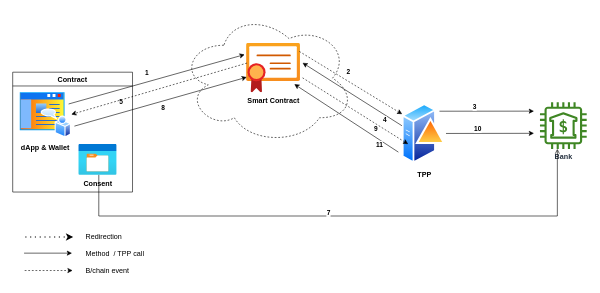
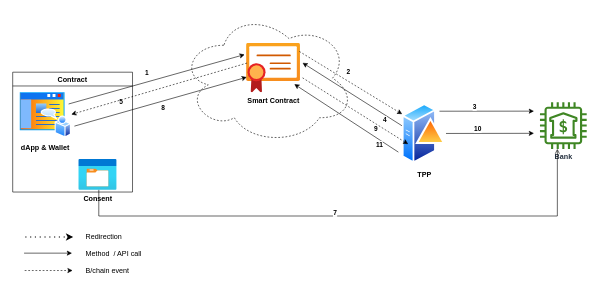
  <mxCell id="0" />
  <mxCell id="1" parent="0" />
  <mxCell id="2" value="" style="ellipse;shape=cloud;whiteSpace=wrap;html=1;dashed=1;" vertex="1" parent="1"><mxGeometry x="300" y="20" width="290" height="220" as="geometry" /></mxCell>
  <mxCell id="3" value="Contract" style="swimlane;" vertex="1" parent="1"><mxGeometry x="20" y="120" width="200" height="200" as="geometry" /></mxCell>
  <mxCell id="4" value="dApp &amp;amp; Wallet" style="aspect=fixed;perimeter=ellipsePerimeter;html=1;align=center;shadow=0;dashed=0;spacingTop=3;image;image=img/lib/active_directory/home_page.svg;fontStyle=1" vertex="1" parent="3"><mxGeometry x="10" y="31" width="87.78" height="79" as="geometry" /></mxCell>
- <mxCell id="5" value="Consent" style="aspect=fixed;html=1;points=[];align=center;image;fontSize=12;image=img/lib/azure2/general/Storage_Container.svg;fontStyle=1" vertex="1" parent="3"><mxGeometry x="110" y="120" width="64" height="52" as="geometry" /></mxCell>
+ <mxCell id="5" value="Consent" style="aspect=fixed;html=1;points=[];align=center;image;fontSize=12;image=img/lib/azure2/general/Storage_Container.svg;fontStyle=1" vertex="1" parent="3"><mxGeometry x="110" y="145" width="64" height="52" as="geometry" /></mxCell>
  <mxCell id="6" value="Smart Contract" style="aspect=fixed;html=1;points=[];align=center;image;fontSize=12;image=img/lib/azure2/app_services/App_Service_Certificates.svg;fontStyle=1" vertex="1" parent="1"><mxGeometry x="410" y="71.71" width="90" height="82.29" as="geometry" /></mxCell>
  <mxCell id="7" value="TPP" style="aspect=fixed;perimeter=ellipsePerimeter;html=1;align=center;shadow=0;dashed=0;spacingTop=3;image;image=img/lib/active_directory/domain_controller.svg;fontStyle=1" vertex="1" parent="1"><mxGeometry x="670" y="170" width="73.15" height="104.5" as="geometry" /></mxCell>
  <mxCell id="8" value="Bank" style="sketch=0;outlineConnect=0;fontColor=#232F3E;gradientColor=none;fillColor=#3F8624;strokeColor=none;dashed=0;verticalLabelPosition=bottom;verticalAlign=top;align=center;html=1;fontSize=12;fontStyle=1;aspect=fixed;pointerEvents=1;shape=mxgraph.aws4.bank;" vertex="1" parent="1"><mxGeometry x="900" y="170" width="78" height="78" as="geometry" /></mxCell>
  <mxCell id="9" value="" style="endArrow=classic;html=1;rounded=0;exitX=1;exitY=0.25;exitDx=0;exitDy=0;entryX=-0.032;entryY=0.229;entryDx=0;entryDy=0;entryPerimeter=0;" edge="1" parent="1" source="4" target="6"><mxGeometry width="50" height="50" relative="1" as="geometry"><mxPoint x="430" y="370" as="sourcePoint" /><mxPoint x="480" y="320" as="targetPoint" /></mxGeometry></mxCell>
  <mxCell id="10" value="1" style="edgeLabel;html=1;align=center;verticalAlign=middle;resizable=0;points=[];fontStyle=1" vertex="1" connectable="0" parent="9"><mxGeometry x="0.133" y="1" relative="1" as="geometry"><mxPoint x="-36" y="-5" as="offset" /></mxGeometry></mxCell>
  <mxCell id="11" value="" style="endArrow=classic;dashed=1;html=1;rounded=0;endFill=1;exitX=0.011;exitY=0.402;exitDx=0;exitDy=0;exitPerimeter=0;entryX=1;entryY=0.5;entryDx=0;entryDy=0;" edge="1" parent="1" source="6" target="4"><mxGeometry width="50" height="50" relative="1" as="geometry"><mxPoint x="270" y="290" as="sourcePoint" /><mxPoint x="320" y="240" as="targetPoint" /></mxGeometry></mxCell>
  <mxCell id="12" value="5" style="edgeLabel;html=1;align=center;verticalAlign=middle;resizable=0;points=[];fontStyle=1" vertex="1" connectable="0" parent="11"><mxGeometry x="-0.113" y="3" relative="1" as="geometry"><mxPoint x="-82" y="24" as="offset" /></mxGeometry></mxCell>
  <mxCell id="13" value="" style="endArrow=classic;dashed=1;html=1;rounded=0;endFill=1;exitX=0.982;exitY=0.166;exitDx=0;exitDy=0;exitPerimeter=0;entryX=0;entryY=0.191;entryDx=0;entryDy=0;entryPerimeter=0;" edge="1" parent="1" source="6" target="7"><mxGeometry width="50" height="50" relative="1" as="geometry"><mxPoint x="620" y="259" as="sourcePoint" /><mxPoint x="670" y="209" as="targetPoint" /></mxGeometry></mxCell>
  <mxCell id="14" value="2" style="edgeLabel;html=1;align=center;verticalAlign=middle;resizable=0;points=[];fontStyle=1" vertex="1" connectable="0" parent="13"><mxGeometry x="0.303" y="1" relative="1" as="geometry"><mxPoint x="-31" y="-33" as="offset" /></mxGeometry></mxCell>
  <mxCell id="15" value="" style="endArrow=classic;html=1;rounded=0;exitX=-0.004;exitY=0.377;exitDx=0;exitDy=0;exitPerimeter=0;entryX=1.042;entryY=0.397;entryDx=0;entryDy=0;entryPerimeter=0;" edge="1" parent="1" source="7" target="6"><mxGeometry width="50" height="50" relative="1" as="geometry"><mxPoint x="430" y="300" as="sourcePoint" /><mxPoint x="480" y="250" as="targetPoint" /></mxGeometry></mxCell>
  <mxCell id="16" value="&lt;b&gt;4&lt;/b&gt;" style="edgeLabel;html=1;align=center;verticalAlign=middle;resizable=0;points=[];" vertex="1" connectable="0" parent="15"><mxGeometry x="-0.197" y="-1" relative="1" as="geometry"><mxPoint x="37" y="33" as="offset" /></mxGeometry></mxCell>
  <mxCell id="17" value="" style="endArrow=classic;html=1;rounded=0;exitX=1;exitY=0;exitDx=0;exitDy=0;fontStyle=0" edge="1" parent="1" source="7"><mxGeometry width="50" height="50" relative="1" as="geometry"><mxPoint x="740" y="340" as="sourcePoint" /><mxPoint x="890" y="185" as="targetPoint" /></mxGeometry></mxCell>
  <mxCell id="18" value="&lt;b&gt;3&lt;/b&gt;" style="edgeLabel;html=1;align=center;verticalAlign=middle;resizable=0;points=[];" vertex="1" connectable="0" parent="17"><mxGeometry x="0.103" y="1" relative="1" as="geometry"><mxPoint x="-29" y="-7" as="offset" /></mxGeometry></mxCell>
  <mxCell id="19" value="" style="endArrow=open;html=1;rounded=0;exitX=0.527;exitY=0.988;exitDx=0;exitDy=0;exitPerimeter=0;edgeStyle=orthogonalEdgeStyle;" edge="1" parent="1" source="5" target="8"><mxGeometry width="50" height="50" relative="1" as="geometry"><mxPoint x="113.09" y="195.475" as="sourcePoint" /><mxPoint x="437.76" y="123.656" as="targetPoint" /><Array as="points"><mxPoint x="164" y="360" /><mxPoint x="929" y="360" /></Array></mxGeometry></mxCell>
  <mxCell id="20" value="7" style="edgeLabel;html=1;align=center;verticalAlign=middle;resizable=0;points=[];fontStyle=1" vertex="1" connectable="0" parent="19"><mxGeometry x="0.133" y="1" relative="1" as="geometry"><mxPoint x="-85" y="-5" as="offset" /></mxGeometry></mxCell>
  <mxCell id="21" value="" style="endArrow=classic;html=1;rounded=0;entryX=0.008;entryY=0.688;entryDx=0;entryDy=0;entryPerimeter=0;" edge="1" parent="1" target="6"><mxGeometry width="50" height="50" relative="1" as="geometry"><mxPoint x="123" y="210" as="sourcePoint" /><mxPoint x="417.12" y="100.554" as="targetPoint" /></mxGeometry></mxCell>
  <mxCell id="22" value="8" style="edgeLabel;html=1;align=center;verticalAlign=middle;resizable=0;points=[];fontStyle=1" vertex="1" connectable="0" parent="21"><mxGeometry x="0.133" y="1" relative="1" as="geometry"><mxPoint x="-15" y="17" as="offset" /></mxGeometry></mxCell>
  <mxCell id="23" value="" style="endArrow=classic;dashed=1;html=1;rounded=0;endFill=1;exitX=1.042;exitY=0.701;exitDx=0;exitDy=0;exitPerimeter=0;" edge="1" parent="1" source="6"><mxGeometry width="50" height="50" relative="1" as="geometry"><mxPoint x="508.38" y="95.37" as="sourcePoint" /><mxPoint x="680" y="240" as="targetPoint" /></mxGeometry></mxCell>
  <mxCell id="24" value="9" style="edgeLabel;html=1;align=center;verticalAlign=middle;resizable=0;points=[];fontStyle=1" vertex="1" connectable="0" parent="23"><mxGeometry x="0.303" y="1" relative="1" as="geometry"><mxPoint x="6" y="14" as="offset" /></mxGeometry></mxCell>
  <mxCell id="25" value="" style="endArrow=classic;html=1;rounded=0;exitX=1;exitY=0.5;exitDx=0;exitDy=0;fontStyle=0" edge="1" parent="1" source="7"><mxGeometry width="50" height="50" relative="1" as="geometry"><mxPoint x="742.294" y="195.1" as="sourcePoint" /><mxPoint x="890" y="222" as="targetPoint" /></mxGeometry></mxCell>
  <mxCell id="26" value="&lt;b&gt;10&lt;/b&gt;" style="edgeLabel;html=1;align=center;verticalAlign=middle;resizable=0;points=[];" vertex="1" connectable="0" parent="25"><mxGeometry x="0.103" y="1" relative="1" as="geometry"><mxPoint x="-29" y="-7" as="offset" /></mxGeometry></mxCell>
  <mxCell id="27" value="" style="endArrow=classic;html=1;rounded=0;exitX=-0.086;exitY=0.798;exitDx=0;exitDy=0;exitPerimeter=0;" edge="1" parent="1" source="7"><mxGeometry width="50" height="50" relative="1" as="geometry"><mxPoint x="679.707" y="219.397" as="sourcePoint" /><mxPoint x="490" y="140" as="targetPoint" /></mxGeometry></mxCell>
  <mxCell id="28" value="&lt;b&gt;11&lt;/b&gt;" style="edgeLabel;html=1;align=center;verticalAlign=middle;resizable=0;points=[];" vertex="1" connectable="0" parent="27"><mxGeometry x="-0.197" y="-1" relative="1" as="geometry"><mxPoint x="37" y="33" as="offset" /></mxGeometry></mxCell>
  <mxCell id="29" value="" style="endArrow=classic;dashed=1;html=1;dashPattern=1 3;strokeWidth=2;rounded=0;endFill=1;edgeStyle=orthogonalEdgeStyle;" edge="1" parent="1"><mxGeometry width="50" height="50" relative="1" as="geometry"><mxPoint x="41" y="395" as="sourcePoint" /><mxPoint x="121" y="395" as="targetPoint" /><Array as="points"><mxPoint x="81" y="395" /><mxPoint x="138" y="395" /></Array></mxGeometry></mxCell>
  <mxCell id="30" value="" style="endArrow=classic;html=1;rounded=0;" edge="1" parent="1"><mxGeometry width="50" height="50" relative="1" as="geometry"><mxPoint x="39" y="422" as="sourcePoint" /><mxPoint x="119" y="422" as="targetPoint" /></mxGeometry></mxCell>
  <mxCell id="31" value="" style="endArrow=classic;dashed=1;html=1;rounded=0;endFill=1;" edge="1" parent="1"><mxGeometry width="50" height="50" relative="1" as="geometry"><mxPoint x="40" y="451" as="sourcePoint" /><mxPoint x="120" y="451" as="targetPoint" /></mxGeometry></mxCell>
  <mxCell id="32" value="Redirection" style="text;html=1;strokeColor=none;fillColor=none;align=left;verticalAlign=middle;whiteSpace=wrap;rounded=0;dashed=1;" vertex="1" parent="1"><mxGeometry x="140" y="380" width="60" height="30" as="geometry" /></mxCell>
- <mxCell id="33" value="Method&amp;nbsp; / TPP call" style="text;html=1;strokeColor=none;fillColor=none;align=left;verticalAlign=middle;whiteSpace=wrap;rounded=0;dashed=1;" vertex="1" parent="1"><mxGeometry x="140" y="408" width="110" height="30" as="geometry" /></mxCell>
+ <mxCell id="33" value="Method&amp;nbsp; / API call" style="text;html=1;strokeColor=none;fillColor=none;align=left;verticalAlign=middle;whiteSpace=wrap;rounded=0;dashed=1;" vertex="1" parent="1"><mxGeometry x="140" y="408" width="110" height="30" as="geometry" /></mxCell>
  <mxCell id="34" value="B/chain event" style="text;html=1;strokeColor=none;fillColor=none;align=left;verticalAlign=middle;whiteSpace=wrap;rounded=0;dashed=1;" vertex="1" parent="1"><mxGeometry x="140" y="437" width="90" height="30" as="geometry" /></mxCell>
